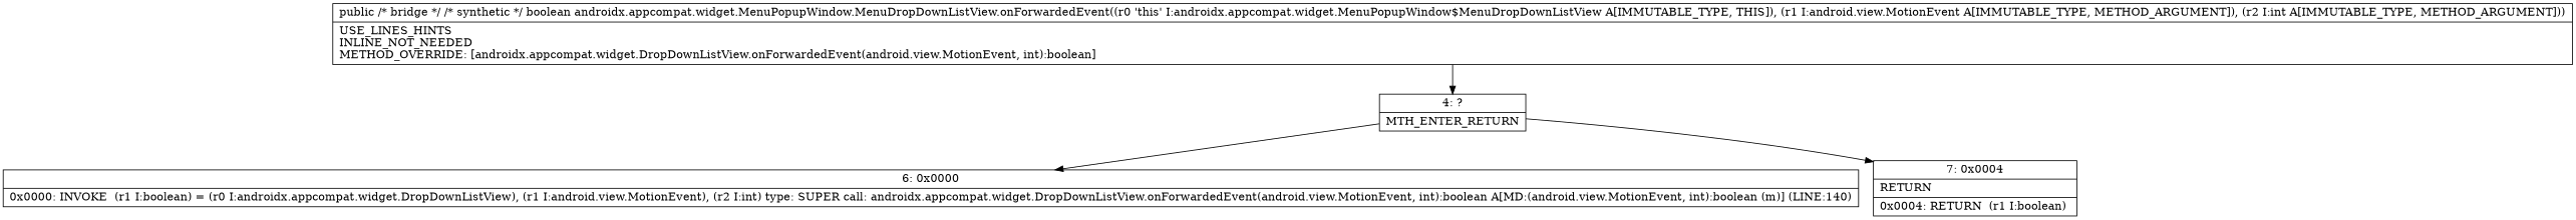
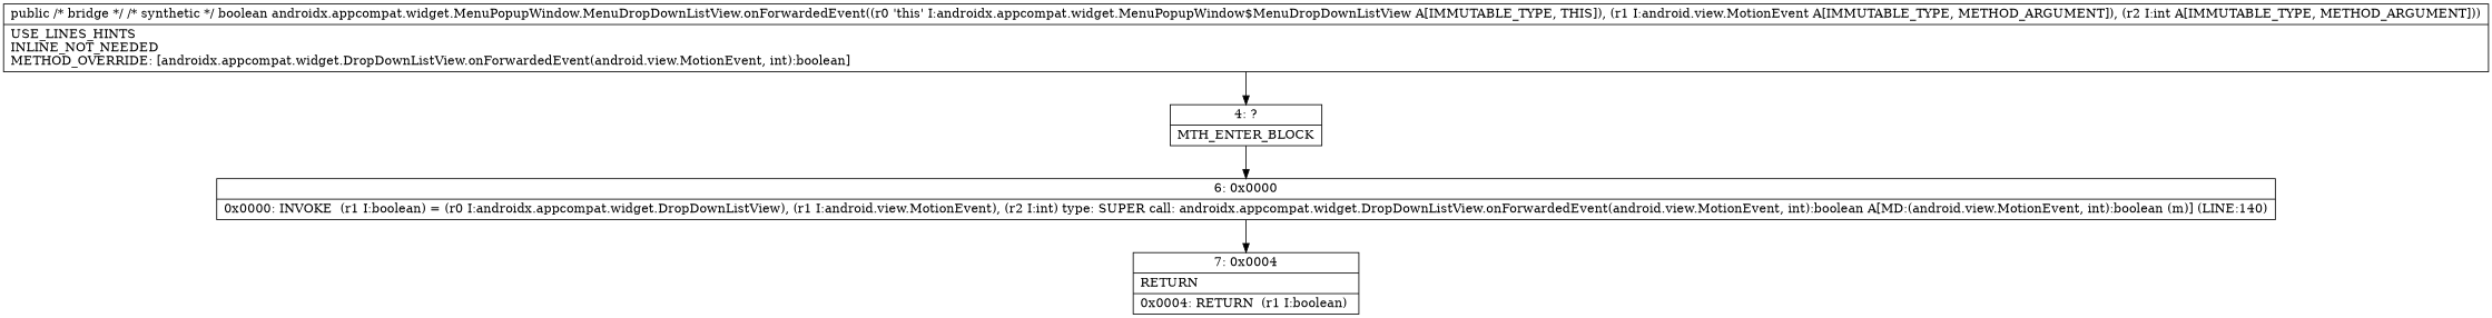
  digraph {
    node [shape=record]
-   n1 [label="{4\:\ ?|MTH_ENTER_RETURN\l}"]
+   n1 [label="{4\:\ ?|MTH_ENTER_BLOCK\l}"]
    n2 [label="{6\:\ 0x0000|0x0000: INVOKE  (r1 I:boolean) = (r0 I:androidx.appcompat.widget.DropDownListView), (r1 I:android.view.MotionEvent), (r2 I:int) type: SUPER call: androidx.appcompat.widget.DropDownListView.onForwardedEvent(android.view.MotionEvent, int):boolean A[MD:(android.view.MotionEvent, int):boolean (m)] (LINE:140)\l}"]
    n3 [label="{7\:\ 0x0004|RETURN\l|0x0004: RETURN  (r1 I:boolean) \l}"]
    n4 [label="{public \/* bridge *\/ \/* synthetic *\/ boolean androidx.appcompat.widget.MenuPopupWindow.MenuDropDownListView.onForwardedEvent((r0 'this' I:androidx.appcompat.widget.MenuPopupWindow$MenuDropDownListView A[IMMUTABLE_TYPE, THIS]), (r1 I:android.view.MotionEvent A[IMMUTABLE_TYPE, METHOD_ARGUMENT]), (r2 I:int A[IMMUTABLE_TYPE, METHOD_ARGUMENT]))  | USE_LINES_HINTS\lINLINE_NOT_NEEDED\lMETHOD_OVERRIDE: [androidx.appcompat.widget.DropDownListView.onForwardedEvent(android.view.MotionEvent, int):boolean]\l}"]
    n1 -> n2
-   n1 -> n3
+   n2 -> n3
    n4 -> n1
  }
